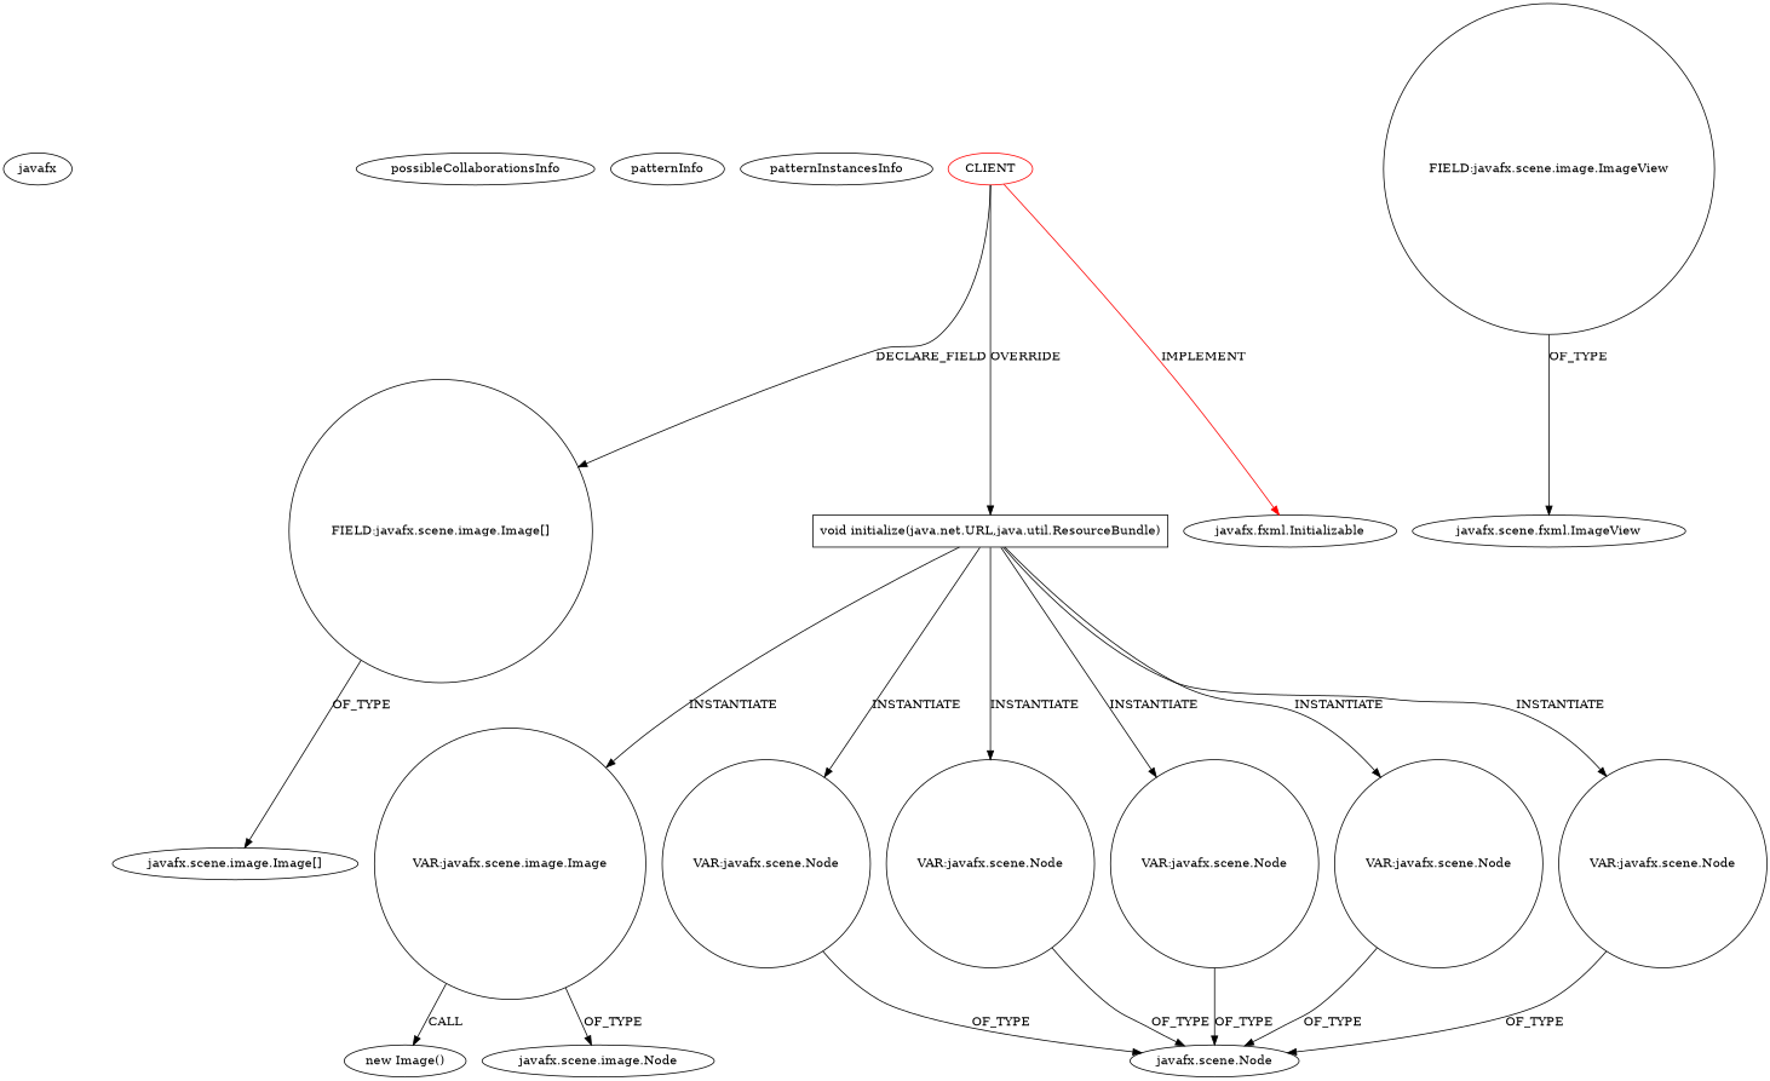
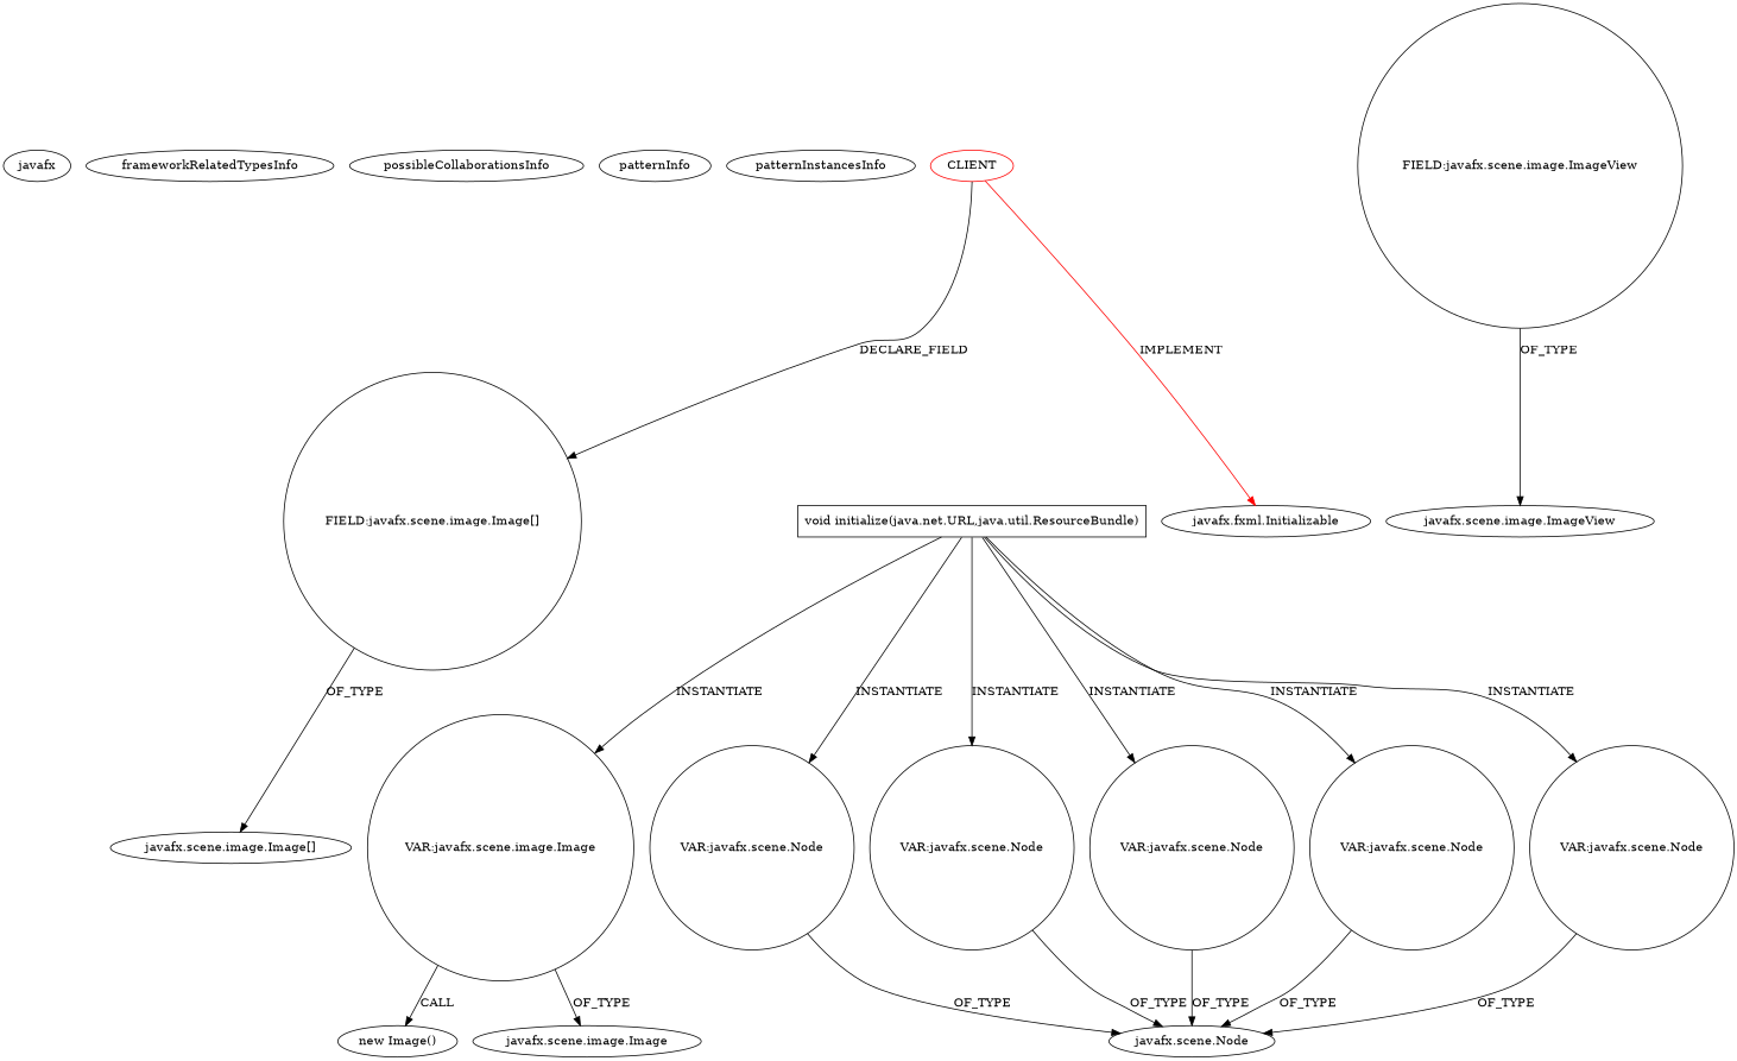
  digraph {
    node [isFrameworkType=false vertexType=VARIABLE_EXPRESION]
    n1 [category=pattern graphId=4406 isAnonymous=false label=javafx possibleRelation=false isFrameworkType="" vertexType=""]
+   frameworkRelatedTypesInfo [0="javafx.fxml.Initializable" isFrameworkType="" vertexType=""]
    possibleCollaborationsInfo [isFrameworkType="" vertexType=""]
    patternInfo [frequency=2.0 patternRootClient=0 isFrameworkType="" vertexType=""]
    patternInstancesInfo [0="iloop-kiosk-KIOSK-Project~/iloop-kiosk-KIOSK-Project/KIOSK-Project-master/src/oit/iloop/kiosk/kiosk_schoolmap/CampusMapMainController.java~CampusMapMainController~3149" 1="skrb-SimplePresenter~/skrb-SimplePresenter/SimplePresenter-master/src/contents/page4.java~page4~4222" isFrameworkType="" vertexType=""]
    n6 [label="FIELD:javafx.scene.image.Image[]" shape=circle vertexType=FIELD_DECLARATION]
    n7 [label="javafx.scene.image.Image[]" vertexType=FRAMEWORK_CLASS_TYPE]
    n8 [color=red label=CLIENT vertexType=ROOT_CLIENT_CLASS_DECLARATION]
    n9 [label="void initialize(java.net.URL,java.util.ResourceBundle)" shape=box vertexType=OVERRIDING_METHOD_DECLARATION]
    n10 [label="javafx.fxml.Initializable" vertexType=FRAMEWORK_INTERFACE_TYPE]
    n11 [label="FIELD:javafx.scene.image.ImageView" shape=circle vertexType=FIELD_DECLARATION]
-   n12 [label="javafx.scene.fxml.ImageView" vertexType=FRAMEWORK_CLASS_TYPE]
+   n12 [label="javafx.scene.image.ImageView" vertexType=FRAMEWORK_CLASS_TYPE]
    n13 [label="VAR:javafx.scene.image.Image" shape=circle]
    n14 [label="VAR:javafx.scene.Node" shape=circle]
    n15 [label="VAR:javafx.scene.Node" shape=circle]
    n16 [label="VAR:javafx.scene.Node" shape=circle]
    n17 [label="VAR:javafx.scene.Node" shape=circle]
    n18 [label="VAR:javafx.scene.Node" shape=circle]
    n19 [label="new Image()" vertexType=CONSTRUCTOR_CALL]
-   n20 [label="javafx.scene.image.Node" vertexType=FRAMEWORK_CLASS_TYPE]
+   n20 [label="javafx.scene.image.Image" vertexType=FRAMEWORK_CLASS_TYPE]
    n21 [label="javafx.scene.Node" vertexType=FRAMEWORK_CLASS_TYPE]
    n6 -> n7 [label=OF_TYPE]
    n8 -> n6 [label=DECLARE_FIELD]
-   n8 -> n9 [label=OVERRIDE]
    n8 -> n10 [color=red label=IMPLEMENT]
    n9 -> n13 [label=INSTANTIATE]
    n9 -> n14 [label=INSTANTIATE]
    n9 -> n15 [label=INSTANTIATE]
    n9 -> n16 [label=INSTANTIATE]
    n9 -> n17 [label=INSTANTIATE]
    n9 -> n18 [label=INSTANTIATE]
    n11 -> n12 [label=OF_TYPE]
    n13 -> n19 [label=CALL]
    n13 -> n20 [label=OF_TYPE]
    n14 -> n21 [label=OF_TYPE]
    n15 -> n21 [label=OF_TYPE]
    n16 -> n21 [label=OF_TYPE]
    n17 -> n21 [label=OF_TYPE]
    n18 -> n21 [label=OF_TYPE]
  }
